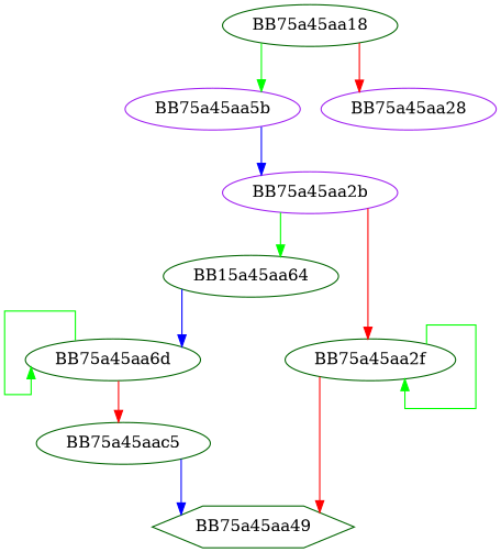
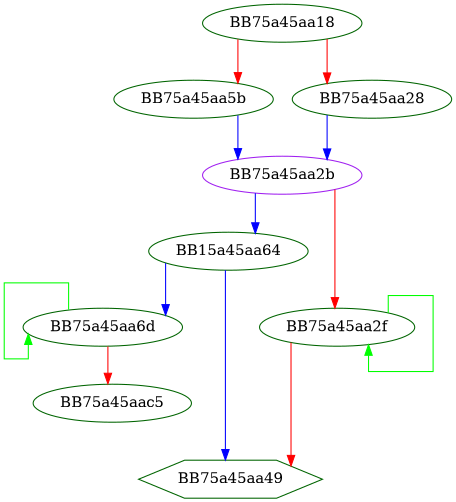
  digraph {
    splines=ortho
    node [color=darkgreen shape=ellipse]
    edge [color=blue]
-   BB75a45aa5b [color=purple]
+   BB75a45aa5b
    BB75a45aa18
-   BB75a45aa28 [color=purple]
+   BB75a45aa28
    BB75a45aa2b [color=purple]
    n5 [label=BB15a45aa64]
    BB75a45aa2f
    BB75a45aa6d
    BB75a45aa49 [shape=hexagon]
    BB75a45aac5
    BB75a45aa5b -> BB75a45aa2b
-   BB75a45aa18 -> BB75a45aa5b [color=green]
+   BB75a45aa18 -> BB75a45aa5b [color=red]
    BB75a45aa18 -> BB75a45aa28 [color=red]
-   BB75a45aa2b -> n5 [color=green]
+   BB75a45aa28 -> BB75a45aa2b
+   BB75a45aa2b -> n5
    BB75a45aa2b -> BB75a45aa2f [color=red]
    n5 -> BB75a45aa6d
    BB75a45aa2f -> BB75a45aa2f [color=green]
    BB75a45aa2f -> BB75a45aa49 [color=red]
    BB75a45aa6d -> BB75a45aa6d [color=green]
    BB75a45aa6d -> BB75a45aac5 [color=red]
-   BB75a45aac5 -> BB75a45aa49
+   n5 -> BB75a45aa49
  }
